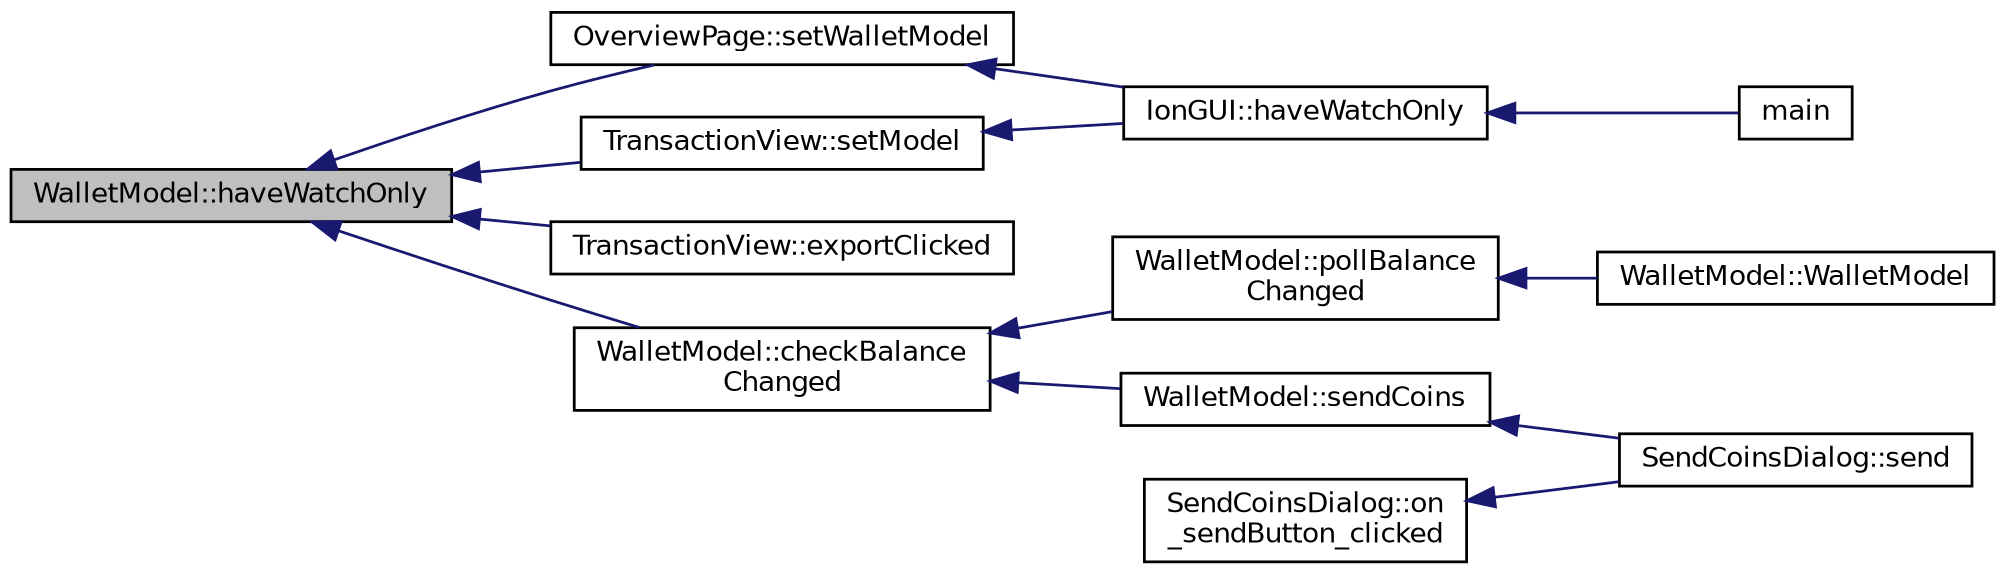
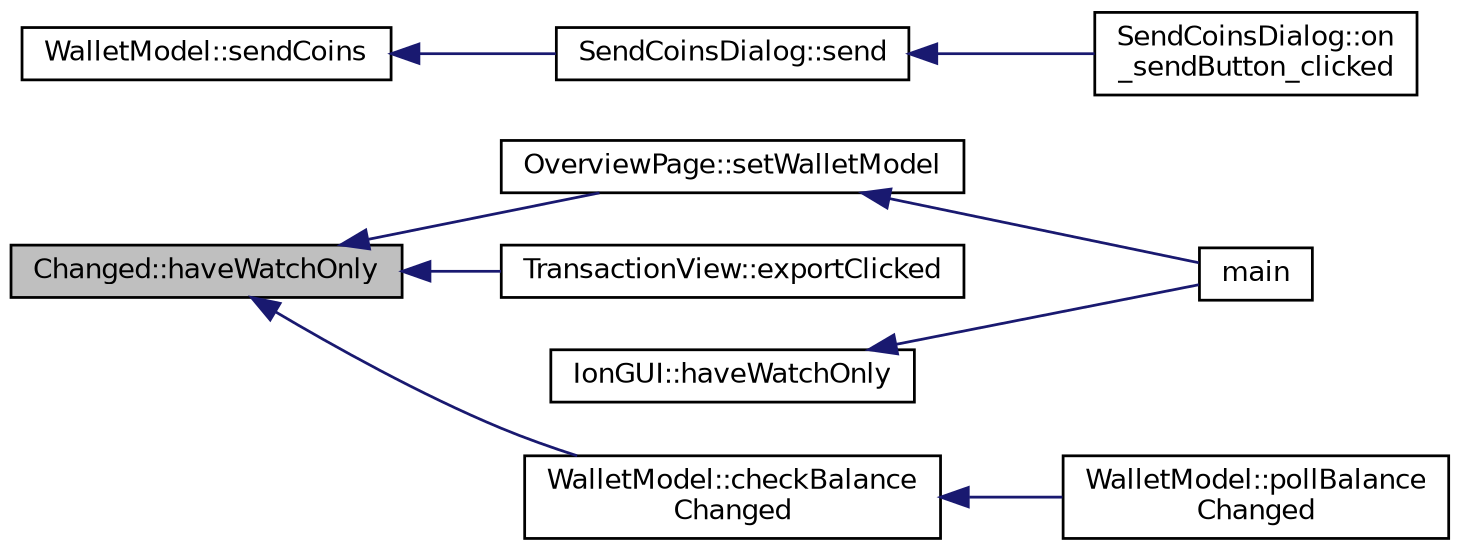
  digraph {
    fontname="DejaVu Sans"
    rankdir=LR
    node [color=black fillcolor=white fontname="DejaVu Sans" fontsize=10 shape=record style=filled]
    edge [color=midnightblue dir=back fontname="DejaVu Sans" fontsize=10 labelfontname=Helvetica labelfontsize=10 style=solid]
-   n1 [fillcolor=grey75 fontcolor=black height=0.2 label="WalletModel::haveWatchOnly" width=0.4]
+   n1 [fillcolor=grey75 fontcolor=black height=0.2 label="Changed::haveWatchOnly" width=0.4]
    n2 [height=0.2 label="OverviewPage::setWalletModel" width=0.4]
-   n3 [height=0.2 label="TransactionView::setModel" width=0.4]
    n4 [height=0.2 label="TransactionView::exportClicked" width=0.4]
    n5 [height=0.2 label="WalletModel::checkBalance\lChanged" width=0.4]
    n6 [height=0.2 label="IonGUI::haveWatchOnly" width=0.4]
    n7 [height=0.2 label="WalletModel::pollBalance\lChanged" width=0.4]
    n8 [height=0.2 label="WalletModel::sendCoins" width=0.4]
    n9 [height=0.2 label=main width=0.4]
-   n10 [height=0.2 label="WalletModel::WalletModel" width=0.4]
    n11 [height=0.2 label="SendCoinsDialog::send" width=0.4]
    n12 [height=0.2 label="SendCoinsDialog::on\l_sendButton_clicked" width=0.4]
    n1 -> n2
-   n1 -> n3
    n1 -> n4
    n1 -> n5
-   n2 -> n6
-   n3 -> n6
+   n2 -> n9
    n5 -> n7
-   n5 -> n8
    n6 -> n9
-   n7 -> n10
    n8 -> n11
-   n12 -> n11
+   n11 -> n12
  }
